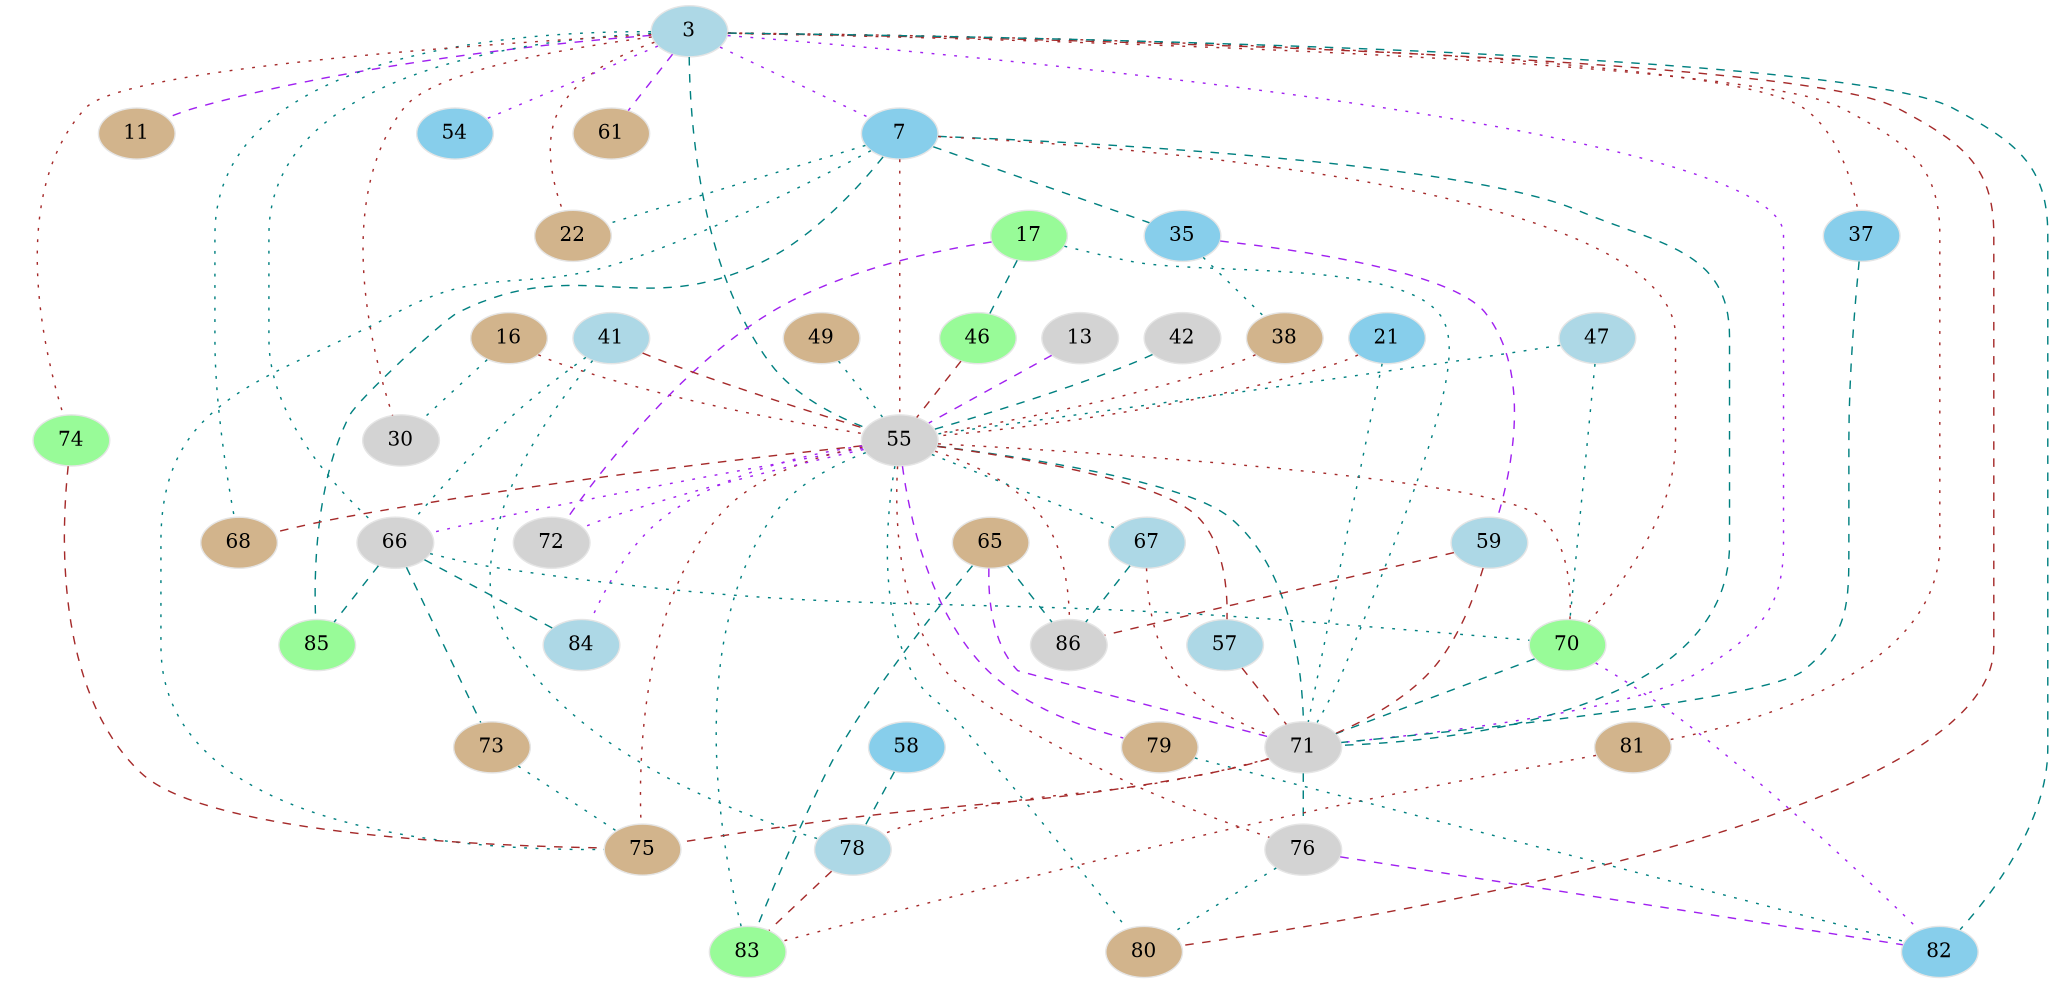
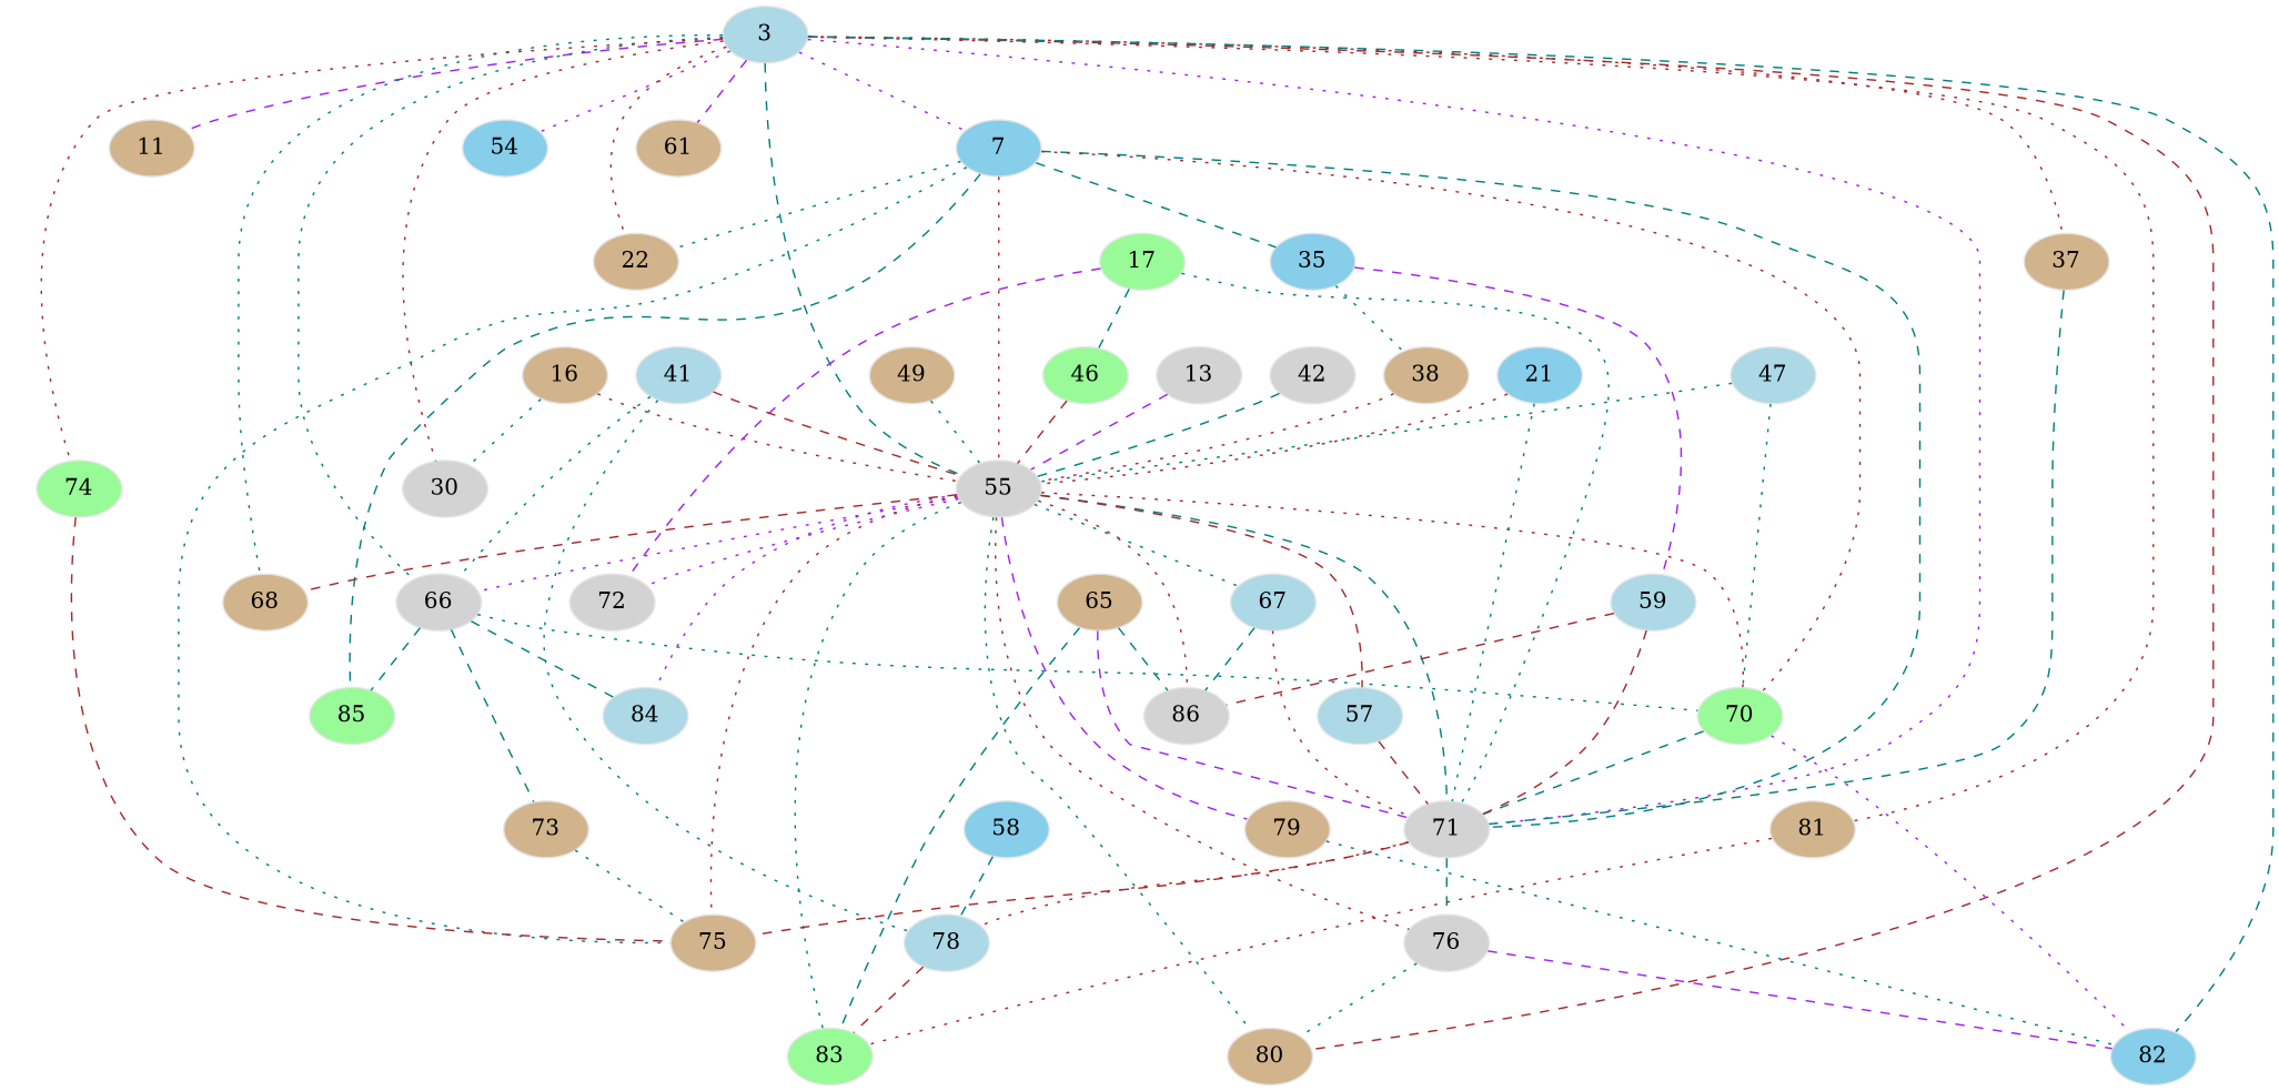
  graph {
    node [color=gray90 fillcolor=tan style=filled]
    edge [color=teal style=dotted]
    3 [fillcolor=lightblue super="+2"]
    7 [fillcolor=skyblue super="+5"]
    11
    22
    30 [fillcolor=lightgrey]
-   37 [fillcolor=skyblue]
+   37
    54 [fillcolor=skyblue]
    55 [fillcolor=lightgrey super="+34+10+6"]
    61
    66 [fillcolor=lightgrey super="+60+62"]
    68
    71 [fillcolor=lightgrey super="+8"]
    74 [fillcolor=palegreen]
    80 [super="+23+25+52"]
    81
    82 [fillcolor=skyblue super="+32"]
    35 [fillcolor=skyblue]
    70 [fillcolor=palegreen super="+63"]
    75 [super="+31"]
    85 [fillcolor=palegreen super="+43"]
    72 [fillcolor=lightgrey]
    57 [fillcolor=lightblue]
    67 [fillcolor=lightblue super="+45"]
    76 [fillcolor=lightgrey super="+64+50"]
    79
    83 [fillcolor=palegreen super="+28+19"]
    84 [fillcolor=lightblue]
    86 [fillcolor=lightgrey super="+44+77"]
    73
    78 [fillcolor=lightblue super="+26+39"]
    38
    59 [fillcolor=lightblue super="+40"]
    13 [fillcolor=lightgrey]
    16
    17 [fillcolor=palegreen]
    46 [fillcolor=palegreen]
    21 [fillcolor=skyblue]
    41 [fillcolor=lightblue super="+36"]
    42 [fillcolor=lightgrey]
    47 [fillcolor=lightblue super="+20"]
    49
    58 [fillcolor=skyblue]
    65
    3 -- 7 [color=purple weight=4]
    3 -- 11 [color=purple style=dashed weight=2]
    3 -- 22 [color=brown]
    3 -- 30 [color=brown]
    3 -- 37 [color=brown]
    3 -- 54 [color=purple weight=2]
    3 -- 55 [style=dashed weight=8]
    3 -- 61 [color=purple style=dashed weight=2]
    3 -- 66 [weight=5]
    3 -- 68
    3 -- 71 [color=purple weight=4]
    3 -- 74 [color=brown]
    3 -- 80 [color=brown style=dashed]
    3 -- 81 [color=brown]
    3 -- 82 [style=dashed weight=2]
    7 -- 22
    7 -- 55 [color=brown weight=9]
    7 -- 71 [style=dashed weight=4]
    7 -- 35 [style=dashed weight=2]
    7 -- 70 [color=brown]
    7 -- 75
    7 -- 85 [style=dashed weight=2]
    37 -- 71 [style=dashed]
    55 -- 66 [color=purple]
    55 -- 68 [color=brown style=dashed]
    55 -- 71 [style=dashed weight=10]
    55 -- 80 [weight=2]
    55 -- 70 [color=brown]
    55 -- 75 [color=brown weight=2]
    55 -- 72 [color=purple]
    55 -- 57 [color=brown style=dashed]
    55 -- 67
    55 -- 76 [color=brown]
    55 -- 79 [color=purple style=dashed]
    55 -- 83 [weight=3]
    55 -- 84 [color=purple]
    55 -- 86 [color=brown weight=7]
    66 -- 70
    66 -- 85 [style=dashed]
    66 -- 84 [style=dashed]
    66 -- 73 [style=dashed]
    71 -- 75 [color=brown style=dashed weight=2]
    71 -- 76 [style=dashed weight=2]
    71 -- 78 [color=brown weight=2]
    74 -- 75 [color=brown style=dashed]
    81 -- 83 [color=brown]
    35 -- 38
    35 -- 59 [color=purple style=dashed]
    70 -- 71 [style=dashed weight=2]
    70 -- 82 [color=purple]
    57 -- 71 [color=brown style=dashed]
    67 -- 71 [color=brown]
    67 -- 86 [style=dashed]
    76 -- 80
    76 -- 82 [color=purple style=dashed]
    79 -- 82
    73 -- 75
    78 -- 83 [color=brown style=dashed]
    38 -- 55 [color=brown]
    59 -- 71 [color=brown style=dashed]
    59 -- 86 [color=brown style=dashed]
    13 -- 55 [color=purple style=dashed weight=2]
    16 -- 30
    16 -- 55 [color=brown weight=2]
    17 -- 71 [weight=2]
    17 -- 72 [color=purple style=dashed]
    17 -- 46 [style=dashed]
    46 -- 55 [color=brown style=dashed]
    21 -- 55 [color=brown]
    21 -- 71
    41 -- 55 [color=brown style=dashed weight=2]
    41 -- 66
    41 -- 78
    42 -- 55 [style=dashed weight=2]
    47 -- 55 [weight=3]
    47 -- 70
    49 -- 55 [weight=2]
    58 -- 78 [style=dashed]
    65 -- 71 [color=purple style=dashed]
    65 -- 83 [style=dashed]
    65 -- 86 [style=dashed]
  }
